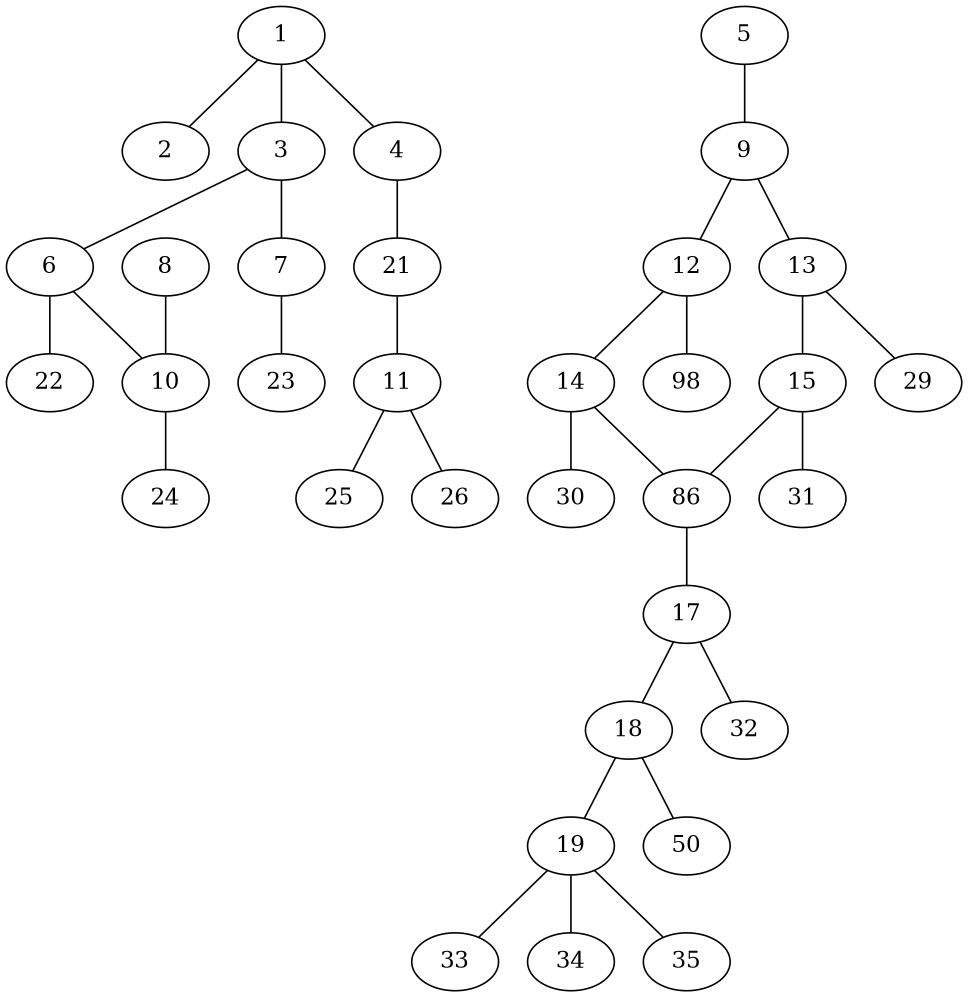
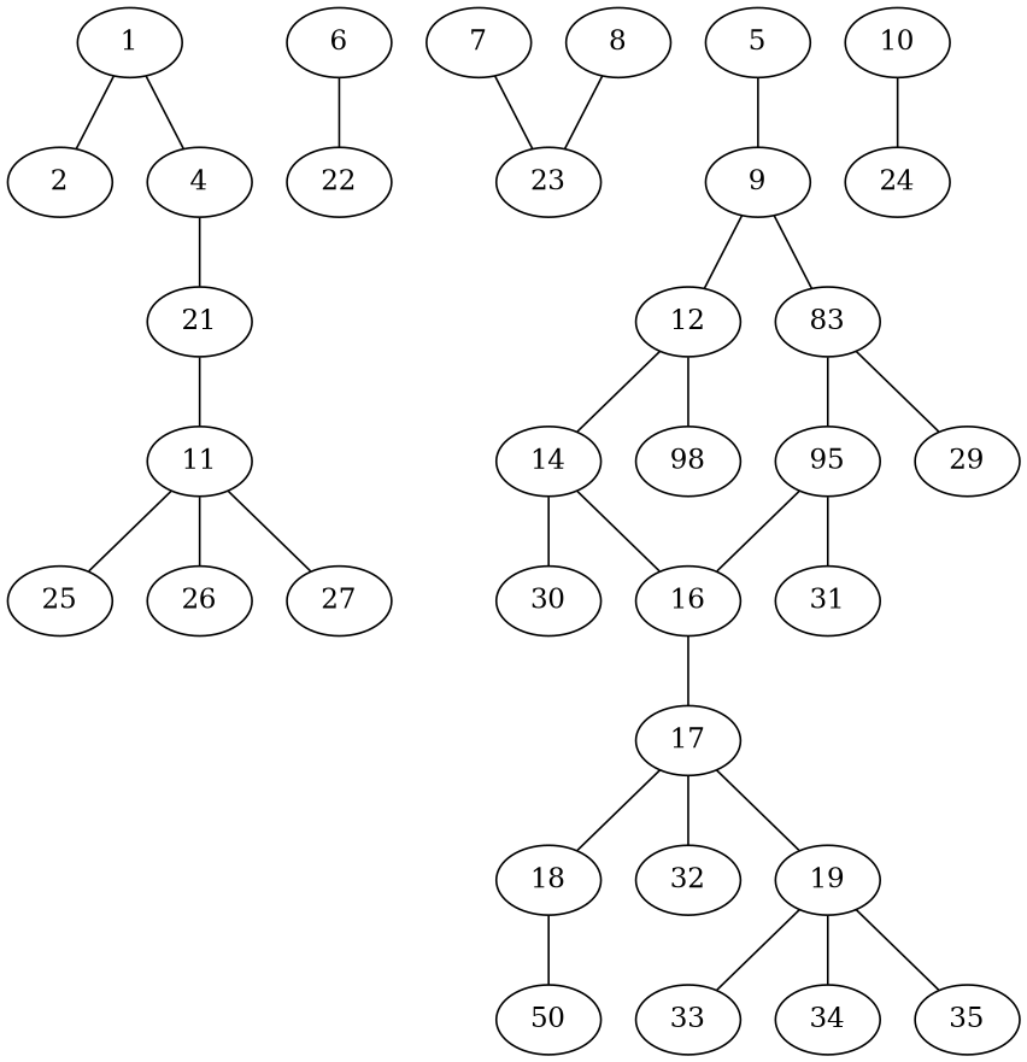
  graph {
    node [chem=C]
    edge [valence=1]
    2 [chem=N]
    1
-   3
    4
    6
    7 [chem=O]
    21 [chem=H]
    5 [chem=N]
    9
    10
    22 [chem=H]
    23 [chem=H]
    8
    11
    12
-   13
+   13 [label=83]
    24 [chem=H]
    25 [chem=H]
    26 [chem=H]
+   27 [chem=H]
    14
    n22 [chem=H label=98]
-   15
+   15 [label=95]
    29 [chem=H]
-   16 [label=86]
+   16
    30 [chem=H]
    31 [chem=H]
    17 [chem=N]
    18
    32 [chem=H]
    19
    n32 [chem=O label=50]
    33 [chem=H]
    34 [chem=H]
    35 [chem=H]
    1 -- 2
-   1 -- 3 [valence=2]
    1 -- 4
-   3 -- 6
-   3 -- 7
    4 -- 21
-   6 -- 10 [valence=2]
    6 -- 22
    7 -- 23
    21 -- 11
    5 -- 9
    9 -- 12 [valence=2]
    9 -- 13
    10 -- 24
-   8 -- 10
+   8 -- 23
    11 -- 25
    11 -- 26
+   11 -- 27
    12 -- 14
    12 -- n22
    13 -- 15 [valence=2]
    13 -- 29
    14 -- 16 [valence=2]
    14 -- 30
    15 -- 16
    15 -- 31
    16 -- 17
    17 -- 18
    17 -- 32
-   18 -- 19
+   17 -- 19
    18 -- n32 [valence=2]
    19 -- 33
    19 -- 34
    19 -- 35
  }
